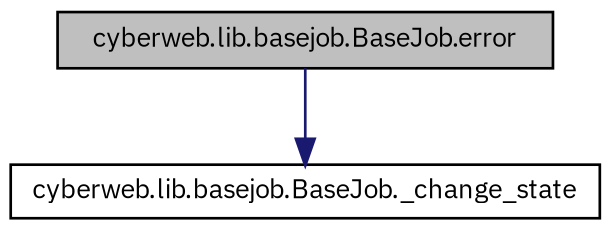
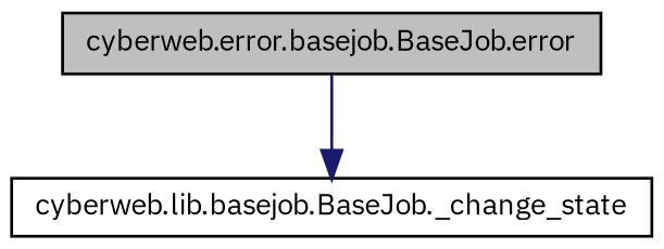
  digraph {
    rankdir=TB
    fontname="IBM Plex Sans"
    node [color=black fontname="IBM Plex Sans" fontsize=10 shape=record style=filled]
-   n1 [fillcolor=grey75 fontcolor=black height=0.2 label="cyberweb.lib.basejob.BaseJob.error" width=0.4]
+   n1 [fillcolor=grey75 fontcolor=black height=0.2 label="cyberweb.error.basejob.BaseJob.error" width=0.4]
    n2 [fillcolor=white height=0.2 label="cyberweb.lib.basejob.BaseJob._change_state" width=0.4]
    n1 -> n2 [color=midnightblue fontname="IBM Plex Sans" fontsize=10 labelfontname=Helvetica labelfontsize=10 style=solid]
  }
